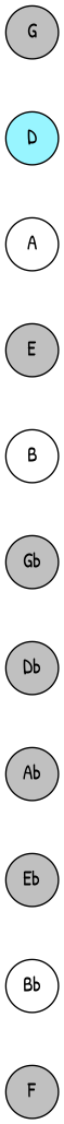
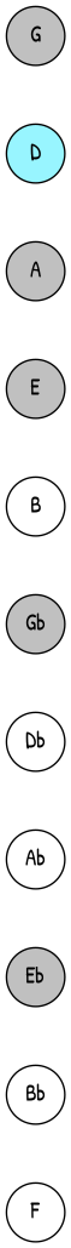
  graph {
    fontname="Patrick Hand"
    mindist=.1
    node [fillcolor=gray fontname="Patrick Hand" margin=0 shape=circle style=filled]
    edge [fontname="Patrick Hand" style=invis]
    E
    B [fillcolor=white]
    Gb
-   Db
-   Ab
+   Db [fillcolor=white]
+   Ab [fillcolor=white]
    Eb
    Bb [fillcolor=white]
-   F
+   F [fillcolor=white]
    G
    D [fillcolor=cadetblue1]
-   A [fillcolor=white]
+   A
    subgraph sub_1 {
      E
      B
      Gb
      Db
      Ab
      Eb
      Bb
      F
      G
      D
      A
    }
    E -- B
    B -- Gb
    Gb -- Db
    Db -- Ab
    Ab -- Eb
    Eb -- Bb
    Bb -- F
    G -- D
    D -- A
    A -- E
  }
